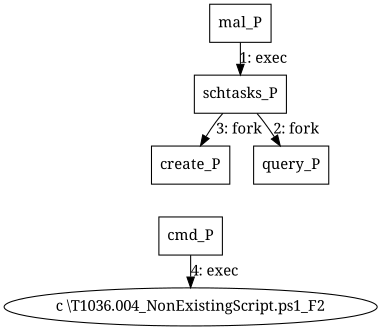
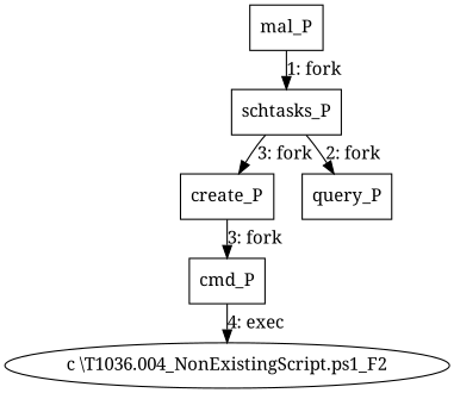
  digraph {
    engine=neato
    fixedsize=false
    fontname="Noto Serif"
    fontsize=10
    nodesep=0.3
    rankdir=TB
    ranksep=0
    splines=true
    node [fontname="Noto Serif" node_type=Process shape=box]
    edge [fontname="Noto Serif"]
    mal_P
    schtasks_P
    create_P
    query_P
    cmd_P
    "c \\T1036.004_NonExistingScript.ps1_F2" [node_type=File shape=ellipse]
-   mal_P -> schtasks_P [label="1: exec"]
+   mal_P -> schtasks_P [label="1: fork"]
    schtasks_P -> create_P [label="3: fork"]
    schtasks_P -> query_P [label="2: fork"]
+   create_P -> cmd_P [label="3: fork"]
    cmd_P -> "c \\T1036.004_NonExistingScript.ps1_F2" [label="4: exec"]
  }
